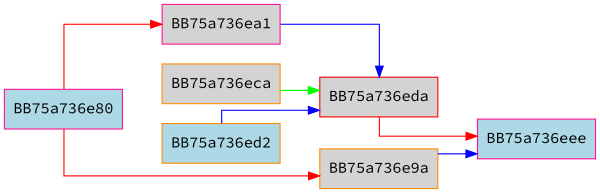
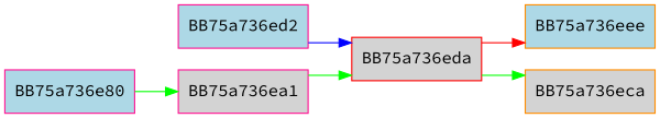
  digraph {
    fontname="Source Code Pro"
    rankdir=LR
    splines=ortho
    node [color=deeppink fillcolor=lightgrey fontname="Source Code Pro" shape=box style=filled]
    edge [color=green fontname="Source Code Pro"]
    BB75a736ea1
    BB75a736e80 [fillcolor=lightblue]
-   BB75a736e9a [color=darkorange]
    BB75a736eda [color=red]
-   BB75a736eee [fillcolor=lightblue]
+   BB75a736eee [color=darkorange fillcolor=lightblue]
    BB75a736eca [color=darkorange]
-   BB75a736ed2 [color=darkorange fillcolor=lightblue]
-   BB75a736ea1 -> BB75a736eda [color=blue]
-   BB75a736e80 -> BB75a736ea1 [color=red]
-   BB75a736e80 -> BB75a736e9a [color=red]
-   BB75a736e9a -> BB75a736eee [color=blue]
+   BB75a736ed2 [fillcolor=lightblue]
+   BB75a736ea1 -> BB75a736eda
+   BB75a736e80 -> BB75a736ea1
    BB75a736eda -> BB75a736eee [color=red]
-   BB75a736eca -> BB75a736eda
+   BB75a736eda -> BB75a736eca
    BB75a736ed2 -> BB75a736eda [color=blue]
  }
